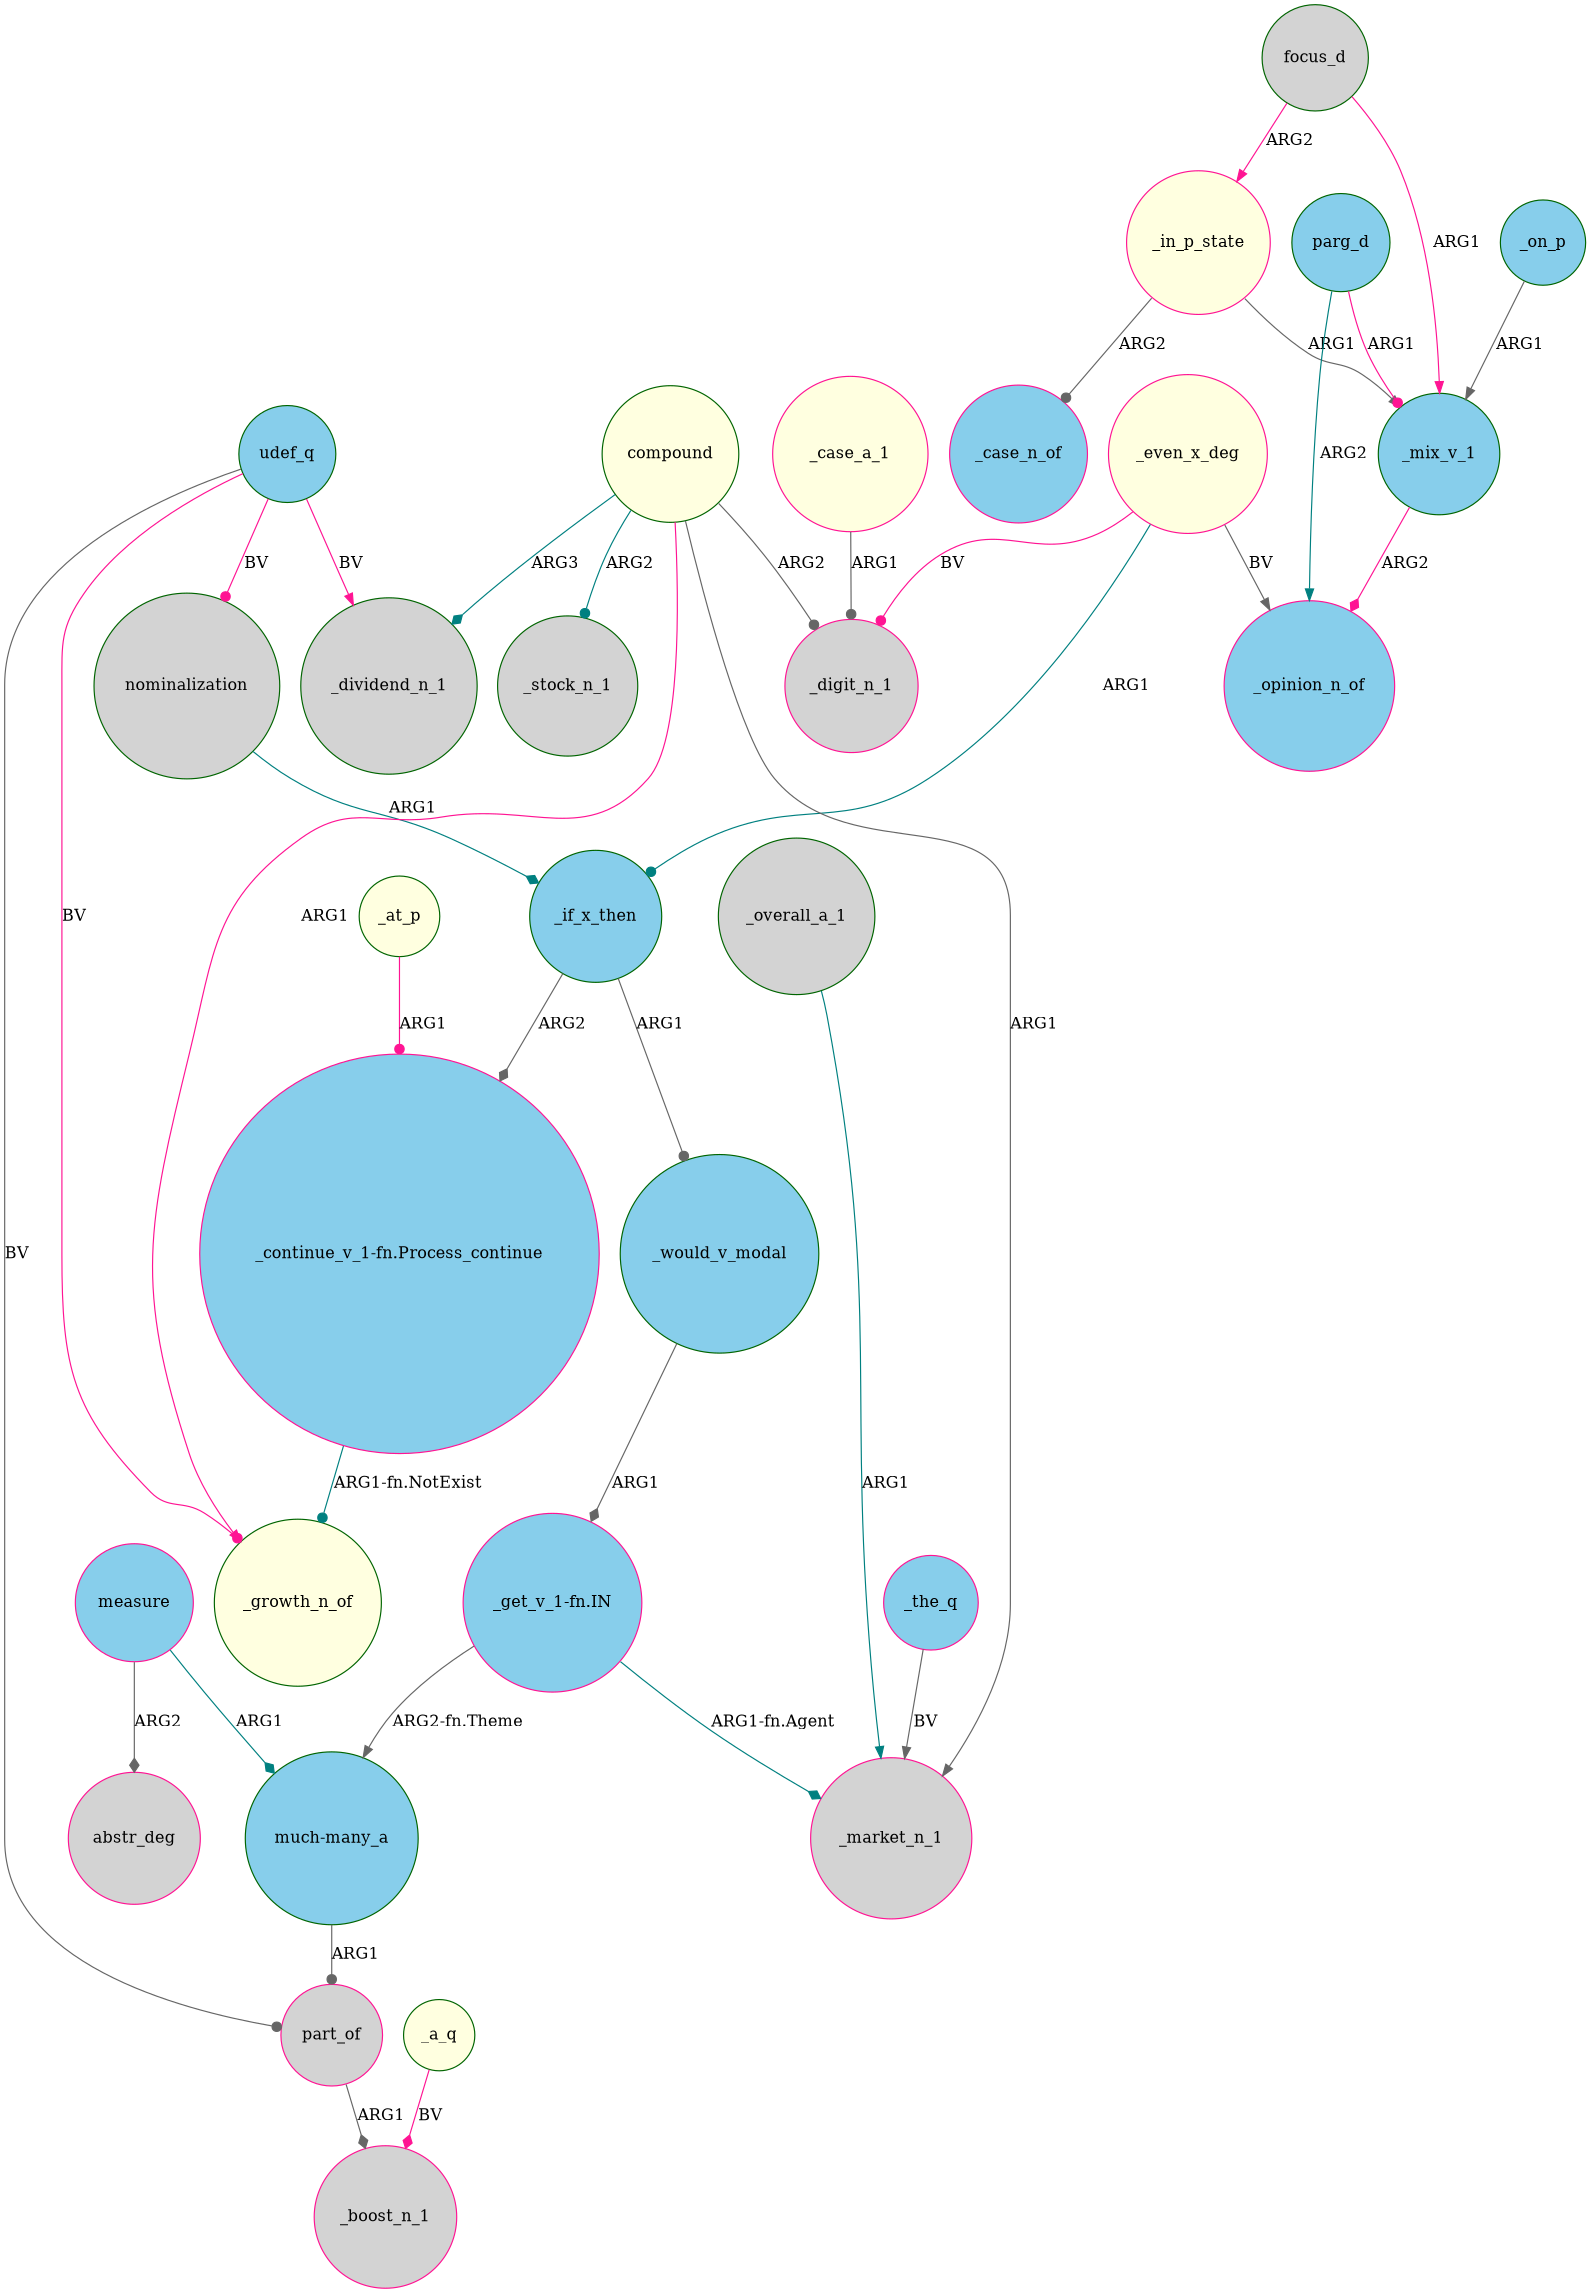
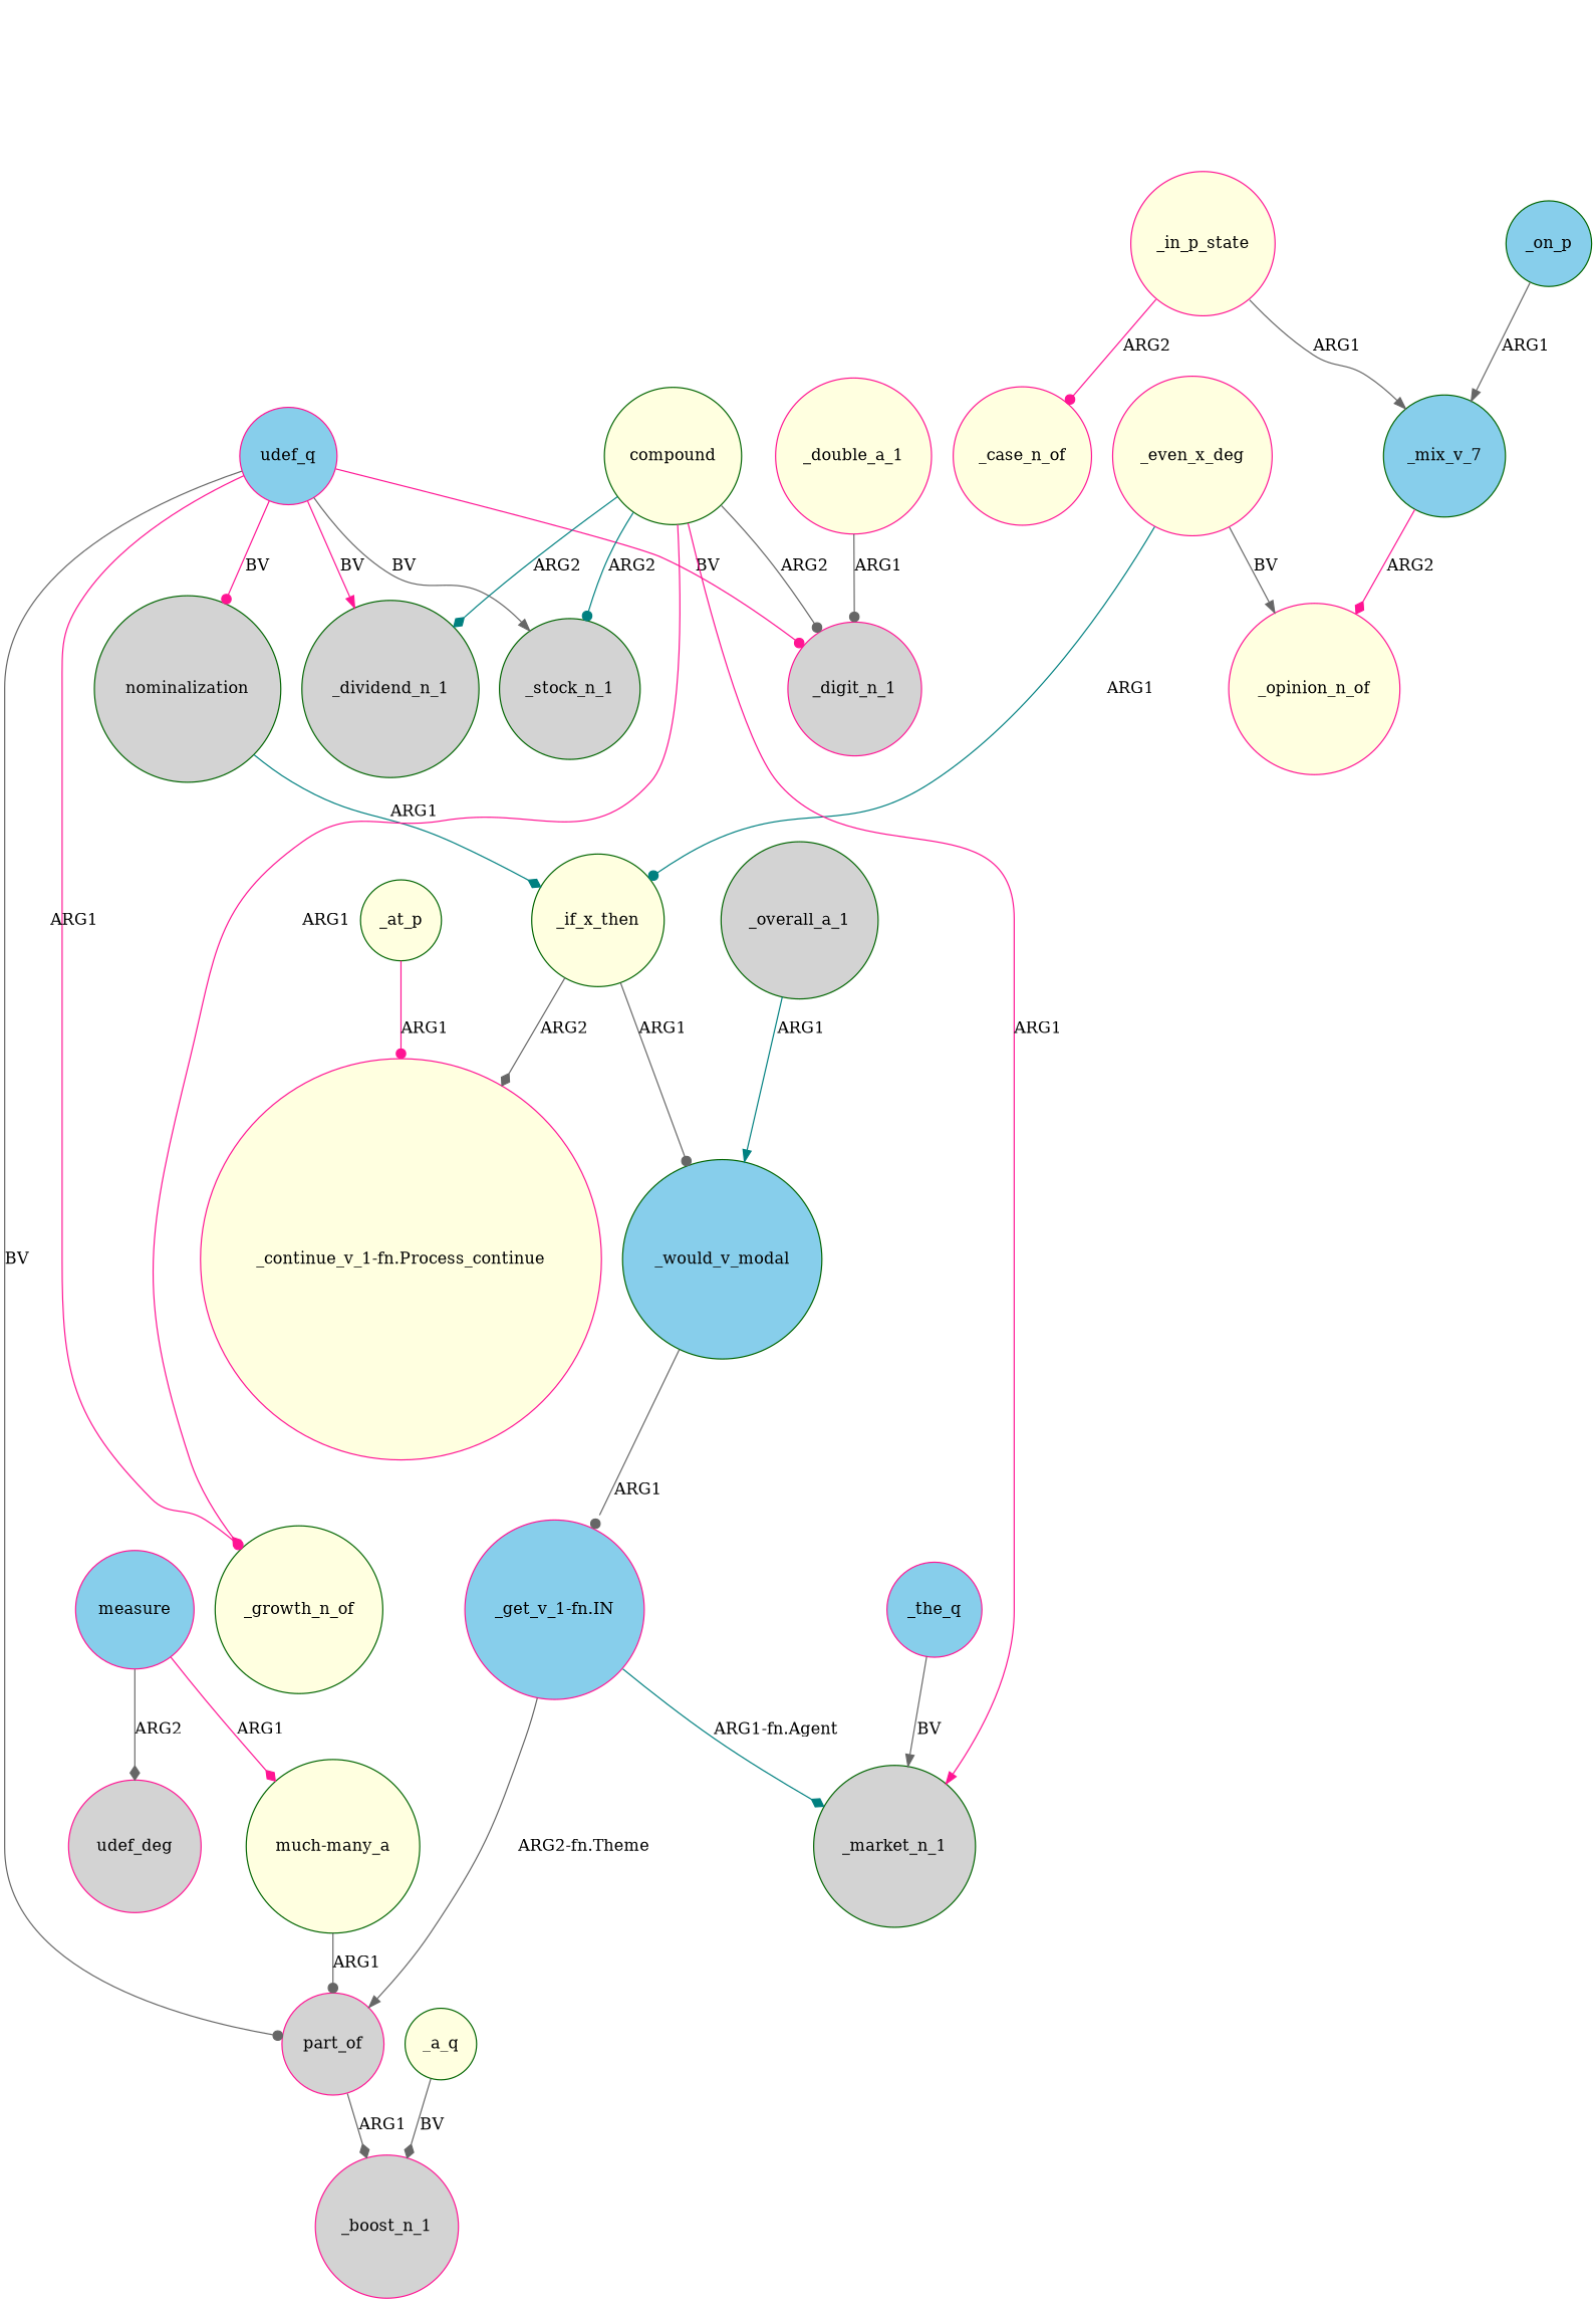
  digraph {
    node [color=darkgreen fillcolor=skyblue shape=circle style=filled]
    edge [arrowhead=dot color=gray40]
    measure [color=deeppink]
-   abstr_deg [color=deeppink fillcolor=lightgrey]
-   "much-many_a"
+   abstr_deg [color=deeppink fillcolor=lightgrey label=udef_deg]
+   "much-many_a" [fillcolor=lightyellow]
    part_of [color=deeppink fillcolor=lightgrey]
    _in_p_state [color=deeppink fillcolor=lightyellow]
-   _mix_v_1
-   _case_n_of [color=deeppink]
-   _opinion_n_of [color=deeppink]
-   udef_q
+   _mix_v_1 [label=_mix_v_7]
+   _case_n_of [color=deeppink fillcolor=lightyellow]
+   _opinion_n_of [color=deeppink fillcolor=lightyellow]
+   udef_q [color=deeppink]
    nominalization [fillcolor=lightgrey]
    _digit_n_1 [color=deeppink fillcolor=lightgrey]
    _stock_n_1 [fillcolor=lightgrey]
    _dividend_n_1 [fillcolor=lightgrey]
    _growth_n_of [fillcolor=lightyellow]
    _boost_n_1 [color=deeppink fillcolor=lightgrey]
-   _if_x_then
+   _if_x_then [fillcolor=lightyellow]
    "_get_v_1-fn.IN" [color=deeppink]
    _would_v_modal
-   _market_n_1 [color=deeppink fillcolor=lightgrey]
-   "_continue_v_1-fn.Process_continue" [color=deeppink]
+   _market_n_1 [fillcolor=lightgrey]
+   "_continue_v_1-fn.Process_continue" [color=deeppink fillcolor=lightyellow]
    _on_p
-   focus_d [fillcolor=lightgrey]
    _even_x_deg [color=deeppink fillcolor=lightyellow]
    compound [fillcolor=lightyellow]
    _a_q [fillcolor=lightyellow]
    _at_p [fillcolor=lightyellow]
    _overall_a_1 [fillcolor=lightgrey]
-   parg_d
-   _double_a_1 [color=deeppink fillcolor=lightyellow label=_case_a_1]
+   _double_a_1 [color=deeppink fillcolor=lightyellow]
    _the_q [color=deeppink]
    measure -> abstr_deg [arrowhead=diamond label=ARG2]
-   measure -> "much-many_a" [arrowhead=diamond color=teal label=ARG1]
+   measure -> "much-many_a" [arrowhead=diamond color=deeppink label=ARG1]
    "much-many_a" -> part_of [label=ARG1]
    part_of -> _boost_n_1 [arrowhead=diamond label=ARG1]
    _in_p_state -> _mix_v_1 [arrowhead=normal label=ARG1]
-   _in_p_state -> _case_n_of [label=ARG2]
+   _in_p_state -> _case_n_of [color=deeppink label=ARG2]
    _mix_v_1 -> _opinion_n_of [arrowhead=diamond color=deeppink label=ARG2]
    udef_q -> part_of [label=BV]
    udef_q -> nominalization [color=deeppink label=BV]
-   _even_x_deg -> _digit_n_1 [color=deeppink label=BV]
+   udef_q -> _digit_n_1 [color=deeppink label=BV]
+   udef_q -> _stock_n_1 [arrowhead=normal label=BV]
    udef_q -> _dividend_n_1 [arrowhead=normal color=deeppink label=BV]
-   udef_q -> _growth_n_of [color=deeppink label=BV]
+   udef_q -> _growth_n_of [color=deeppink label=ARG1]
    nominalization -> _if_x_then [arrowhead=diamond color=teal label=ARG1]
    _if_x_then -> _would_v_modal [label=ARG1]
    _if_x_then -> "_continue_v_1-fn.Process_continue" [arrowhead=diamond label=ARG2]
-   "_get_v_1-fn.IN" -> "much-many_a" [arrowhead=normal label="ARG2-fn.Theme"]
+   "_get_v_1-fn.IN" -> part_of [arrowhead=normal label="ARG2-fn.Theme"]
    "_get_v_1-fn.IN" -> _market_n_1 [arrowhead=diamond color=teal label="ARG1-fn.Agent"]
-   _would_v_modal -> "_get_v_1-fn.IN" [arrowhead=diamond label=ARG1]
-   "_continue_v_1-fn.Process_continue" -> _growth_n_of [color=teal label="ARG1-fn.NotExist"]
+   _would_v_modal -> "_get_v_1-fn.IN" [label=ARG1]
    _on_p -> _mix_v_1 [arrowhead=normal label=ARG1]
-   focus_d -> _in_p_state [arrowhead=normal color=deeppink label=ARG2]
-   focus_d -> _mix_v_1 [arrowhead=normal color=deeppink label=ARG1]
    _even_x_deg -> _opinion_n_of [arrowhead=normal label=BV]
    _even_x_deg -> _if_x_then [color=teal label=ARG1]
    compound -> _digit_n_1 [label=ARG2]
    compound -> _stock_n_1 [color=teal label=ARG2]
-   compound -> _dividend_n_1 [arrowhead=diamond color=teal label=ARG3]
-   compound -> _growth_n_of [arrowhead=normal color=deeppink label=ARG1]
-   compound -> _market_n_1 [arrowhead=normal label=ARG1]
-   _a_q -> _boost_n_1 [arrowhead=diamond color=deeppink label=BV]
+   compound -> _dividend_n_1 [arrowhead=diamond color=teal label=ARG2]
+   compound -> _growth_n_of [arrowhead=diamond color=deeppink label=ARG1]
+   compound -> _market_n_1 [arrowhead=normal color=deeppink label=ARG1]
+   _a_q -> _boost_n_1 [arrowhead=diamond label=BV]
    _at_p -> "_continue_v_1-fn.Process_continue" [color=deeppink label=ARG1]
-   _overall_a_1 -> _market_n_1 [arrowhead=normal color=teal label=ARG1]
-   parg_d -> _mix_v_1 [color=deeppink label=ARG1]
-   parg_d -> _opinion_n_of [arrowhead=normal color=teal label=ARG2]
+   _overall_a_1 -> _would_v_modal [arrowhead=normal color=teal label=ARG1]
    _double_a_1 -> _digit_n_1 [label=ARG1]
    _the_q -> _market_n_1 [arrowhead=normal label=BV]
  }
